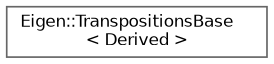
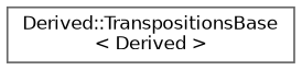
  digraph {
    rankdir=LR
-   n1 [color=grey40 fillcolor=white fontname=Helvetica fontsize=10 height=0.2 label="Eigen::TranspositionsBase\l\< Derived \>" shape=box style=filled width=0.4]
+   n1 [color=grey40 fillcolor=white fontname=Helvetica fontsize=10 height=0.2 label="Derived::TranspositionsBase\l\< Derived \>" shape=box style=filled width=0.4]
  }
